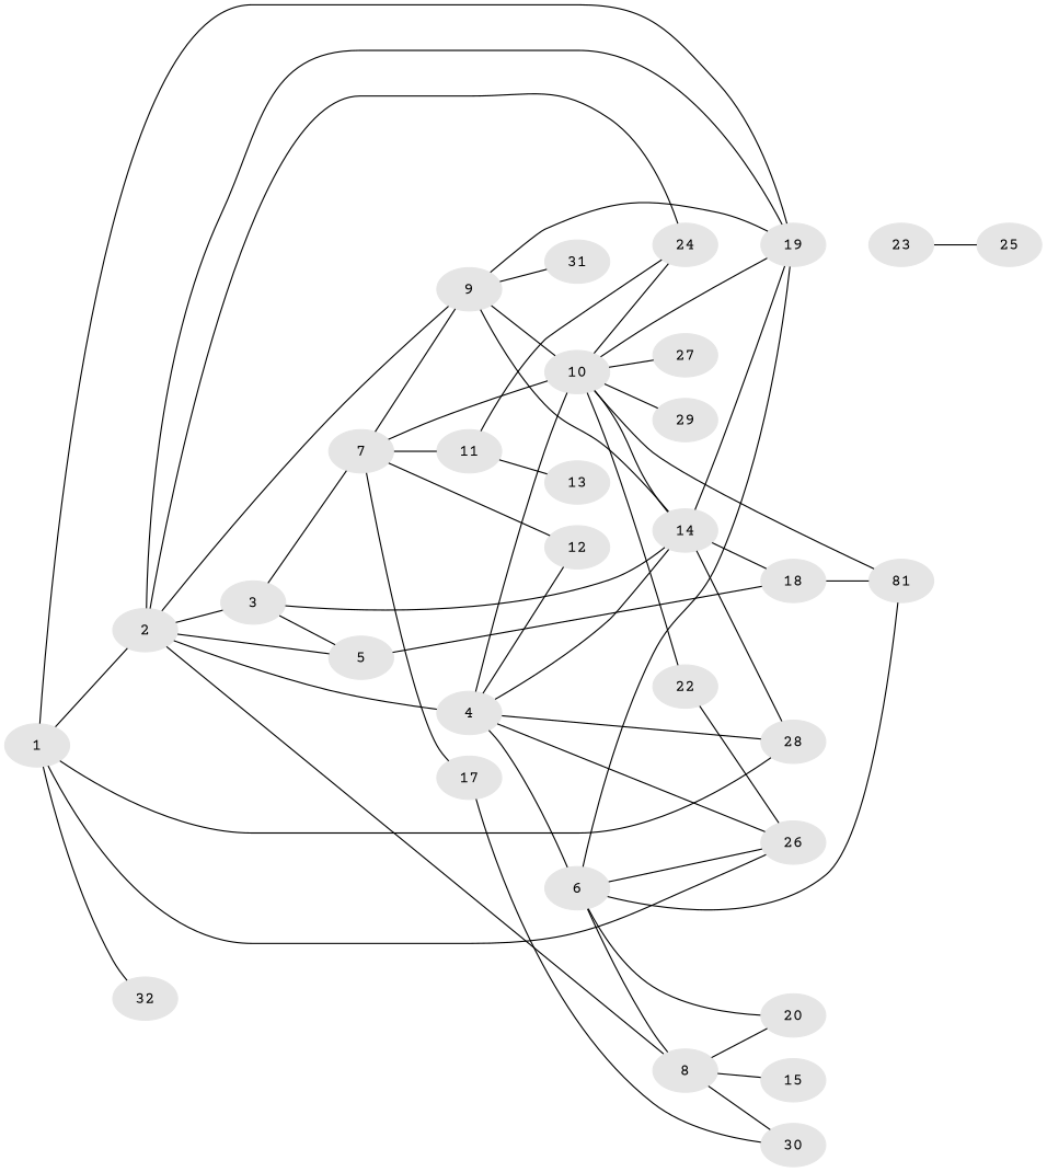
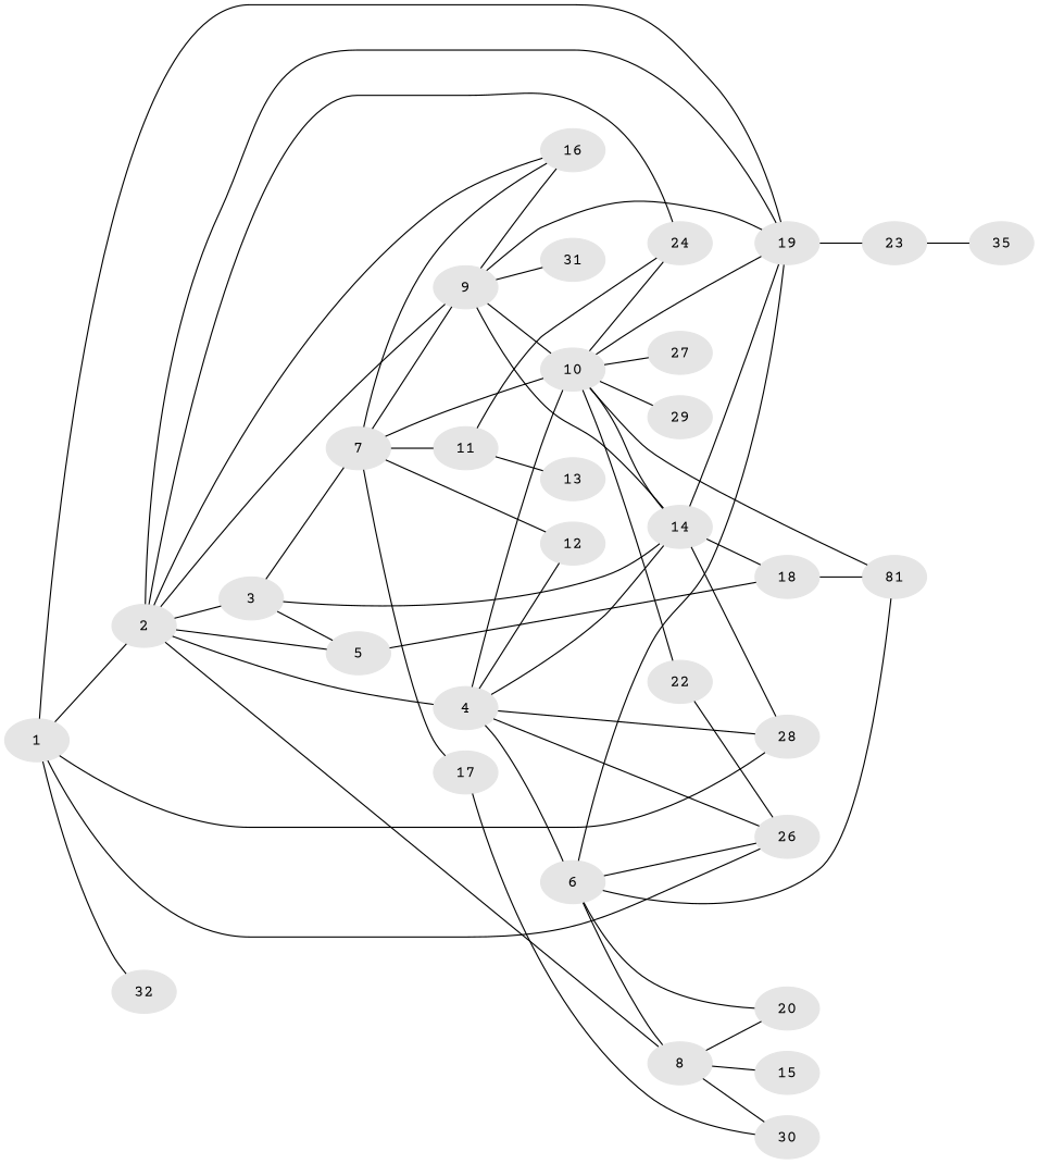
  graph {
    fontname="Courier Prime"
    rankdir=LR
    node [color=gray90 fontname="Courier Prime" style=filled]
    edge [fontname="Courier Prime" weight=1.0]
    1
    2
    19
    26
    28
    32
    3
    4
    5
    8
    9
+   16
    24
    23
    7
    14
    6
    10
    12
    18
    20
    15
    30
    31
    11
    17
    n27 [label=81]
    22
    27
    29
    13
-   25
+   25 [label=35]
    1 -- 2 [weight=2.0]
    1 -- 19
    1 -- 26
    1 -- 28
    1 -- 32
    2 -- 19
    2 -- 3
    2 -- 4
    2 -- 5
    2 -- 8
    2 -- 9
+   2 -- 16
    2 -- 24
+   19 -- 23
    3 -- 5
    3 -- 7 [weight=2.0]
    3 -- 14 [weight=2.0]
    4 -- 26
    4 -- 28
    4 -- 14 [weight=2.0]
    4 -- 6
    4 -- 10 [weight=2.0]
    4 -- 12
    5 -- 18
    8 -- 20
    8 -- 15 [weight=3.0]
    8 -- 30
    9 -- 19
+   9 -- 16 [weight=2.0]
    9 -- 14
    9 -- 10
    9 -- 31
    23 -- 25
    7 -- 9
+   7 -- 16
    7 -- 10 [weight=2.0]
    7 -- 12
    7 -- 11
    7 -- 17
    14 -- 19
    14 -- 28
    14 -- 18
    6 -- 19
    6 -- 26
    6 -- 8
    6 -- 20 [weight=2.0]
    6 -- n27
    10 -- 19
    10 -- 24
    10 -- 14
    10 -- n27
    10 -- 22
    10 -- 27
    10 -- 29 [weight=2.0]
    18 -- n27
    11 -- 24
    11 -- 13
    17 -- 30
    22 -- 26
  }
